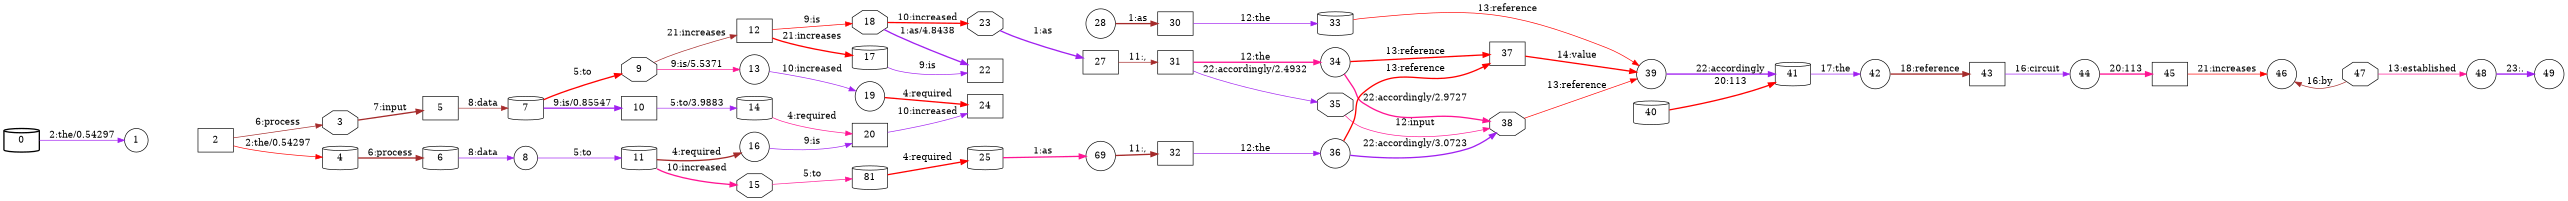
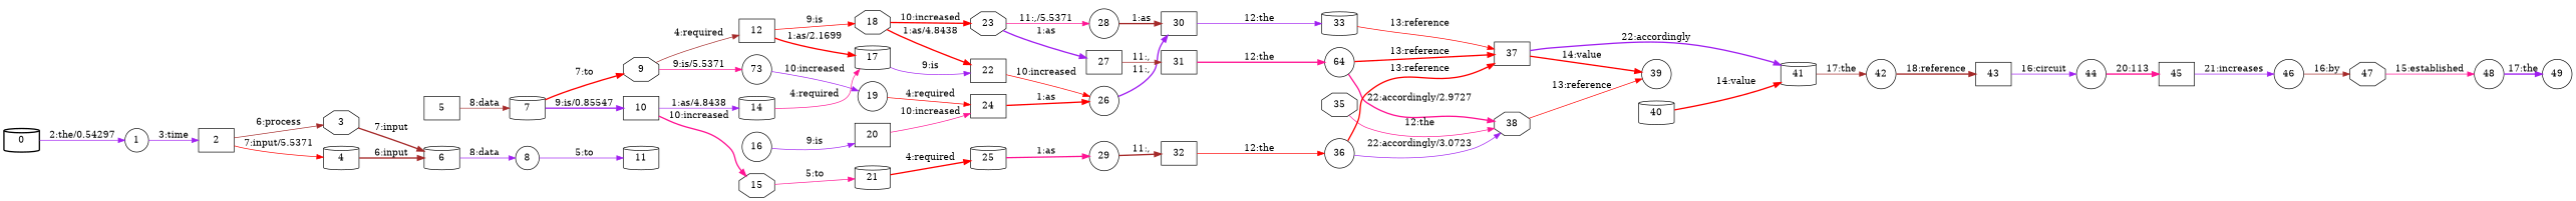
  digraph {
    nodesep=0.25
    rankdir=LR
    ranksep=0.4
    node [fontsize=14 shape=circle style=solid]
    edge [color=purple fontsize=14 style=solid]
    n1 [label=0 shape=cylinder style=bold]
    n2 [label=1]
    n3 [label=2 shape=box]
    n4 [label=3 shape=octagon]
    n5 [label=4 shape=cylinder]
    n6 [label=5 shape=box]
    n7 [label=6 shape=cylinder]
    n8 [label=7 shape=cylinder]
    n9 [label=8]
    n10 [label=9 shape=octagon]
    n11 [label=10 shape=box]
    n12 [label=11 shape=cylinder]
    n13 [label=12 shape=box]
-   n14 [label=13]
+   n14 [label=73]
    n15 [label=14 shape=cylinder]
    n16 [label=15 shape=octagon]
    n17 [label=16]
    n18 [label=17 shape=cylinder]
    n19 [label=18 shape=octagon]
    n20 [label=19]
    n21 [label=20 shape=box]
-   n22 [label=81 shape=cylinder]
+   n22 [label=21 shape=cylinder]
    n23 [label=22 shape=box]
    n24 [label=23 shape=octagon]
    n25 [label=24 shape=box]
    n26 [label=25 shape=cylinder]
+   n27 [label=26]
    n28 [label=27 shape=box]
    n29 [label=28]
-   n30 [label=69]
+   n30 [label=29]
    n31 [label=30 shape=box]
    n32 [label=31 shape=box]
    n33 [label=32 shape=box]
    n34 [label=33 shape=cylinder]
-   n35 [label=34]
+   n35 [label=64]
    n36 [label=35 shape=octagon]
    n37 [label=36]
    n38 [label=37 shape=box]
    n39 [label=38 shape=octagon]
    n40 [label=39]
    n41 [label=41 shape=cylinder]
    n42 [label=40 shape=cylinder]
    n43 [label=42]
    n44 [label=43 shape=box]
    n45 [label=44]
    n46 [label=45 shape=box]
    n47 [label=46]
    n48 [label=47 shape=octagon]
    n49 [label=48]
    n50 [label=49]
    n1 -> n2 [label="2:the/0.54297"]
+   n2 -> n3 [label="3:time"]
    n3 -> n4 [color=brown label="6:process"]
-   n3 -> n5 [color=red label="2:the/0.54297"]
-   n4 -> n6 [color=brown label="7:input" style=bold]
-   n5 -> n7 [color=brown label="6:process" style=bold]
+   n3 -> n5 [color=red label="7:input/5.5371"]
+   n4 -> n7 [color=brown label="7:input" style=bold]
+   n5 -> n7 [color=brown label="6:input" style=bold]
    n6 -> n8 [color=brown label="8:data"]
    n7 -> n9 [label="8:data"]
-   n8 -> n10 [color=red label="5:to" style=bold]
+   n8 -> n10 [color=red label="7:to" style=bold]
    n8 -> n11 [label="9:is/0.85547" style=bold]
    n9 -> n12 [label="5:to"]
-   n10 -> n13 [color=brown label="21:increases"]
+   n10 -> n13 [color=brown label="4:required"]
    n10 -> n14 [color=deeppink label="9:is/5.5371"]
-   n11 -> n15 [label="5:to/3.9883"]
-   n12 -> n16 [color=deeppink label="10:increased" style=bold]
-   n12 -> n17 [color=brown label="4:required" style=bold]
-   n13 -> n18 [color=red label="21:increases" style=bold]
+   n11 -> n15 [label="1:as/4.8438"]
+   n11 -> n16 [color=deeppink label="10:increased" style=bold]
+   n13 -> n18 [color=red label="1:as/2.1699" style=bold]
    n13 -> n19 [color=red label="9:is"]
    n14 -> n20 [label="10:increased"]
-   n15 -> n21 [color=deeppink label="4:required"]
+   n15 -> n18 [color=deeppink label="4:required"]
    n16 -> n22 [color=deeppink label="5:to"]
    n17 -> n21 [label="9:is"]
    n18 -> n23 [label="9:is"]
-   n19 -> n23 [label="1:as/4.8438" style=bold]
+   n19 -> n23 [color=red label="1:as/4.8438" style=bold]
    n19 -> n24 [color=red label="10:increased" style=bold]
-   n20 -> n25 [color=red label="4:required" style=bold]
-   n21 -> n25 [label="10:increased"]
+   n20 -> n25 [color=red label="4:required"]
+   n21 -> n25 [color=deeppink label="10:increased"]
    n22 -> n26 [color=red label="4:required" style=bold]
+   n23 -> n27 [color=red label="10:increased"]
    n24 -> n28 [label="1:as" style=bold]
+   n24 -> n29 [color=deeppink label="11:,/5.5371"]
+   n25 -> n27 [color=red label="1:as" style=bold]
    n26 -> n30 [color=deeppink label="1:as" style=bold]
+   n27 -> n31 [label="11:," style=bold]
    n28 -> n32 [color=brown label="11:,"]
    n29 -> n31 [color=brown label="1:as" style=bold]
    n30 -> n33 [color=brown label="11:," style=bold]
    n31 -> n34 [label="12:the"]
    n32 -> n35 [color=deeppink label="12:the" style=bold]
-   n32 -> n36 [label="22:accordingly/2.4932"]
-   n33 -> n37 [label="12:the"]
-   n34 -> n40 [color=red label="13:reference"]
+   n33 -> n37 [color=red label="12:the"]
+   n34 -> n38 [color=red label="13:reference"]
    n35 -> n38 [color=red label="13:reference" style=bold]
    n35 -> n39 [color=deeppink label="22:accordingly/2.9727" style=bold]
-   n36 -> n39 [color=deeppink label="12:input"]
+   n36 -> n39 [color=deeppink label="12:the"]
    n37 -> n38 [color=red label="13:reference" style=bold]
-   n37 -> n39 [label="22:accordingly/3.0723" style=bold]
+   n37 -> n39 [label="22:accordingly/3.0723"]
    n38 -> n40 [color=red label="14:value" style=bold]
    n39 -> n40 [color=red label="13:reference"]
-   n40 -> n41 [label="22:accordingly" style=bold]
-   n41 -> n43 [label="17:the"]
-   n42 -> n41 [color=red label="20:113" style=bold]
+   n38 -> n41 [label="22:accordingly" style=bold]
+   n41 -> n43 [color=brown label="17:the"]
+   n42 -> n41 [color=red label="14:value" style=bold]
    n43 -> n44 [color=brown label="18:reference" style=bold]
    n44 -> n45 [label="16:circuit"]
    n45 -> n46 [color=deeppink label="20:113" style=bold]
-   n46 -> n47 [color=red label="21:increases"]
-   n48 -> n47 [color=brown label="16:by"]
-   n48 -> n49 [color=deeppink label="13:established"]
-   n49 -> n50 [label="23:." style=bold]
+   n46 -> n47 [label="21:increases"]
+   n47 -> n48 [color=brown label="16:by"]
+   n48 -> n49 [color=deeppink label="15:established"]
+   n49 -> n50 [label="17:the" style=bold]
  }
